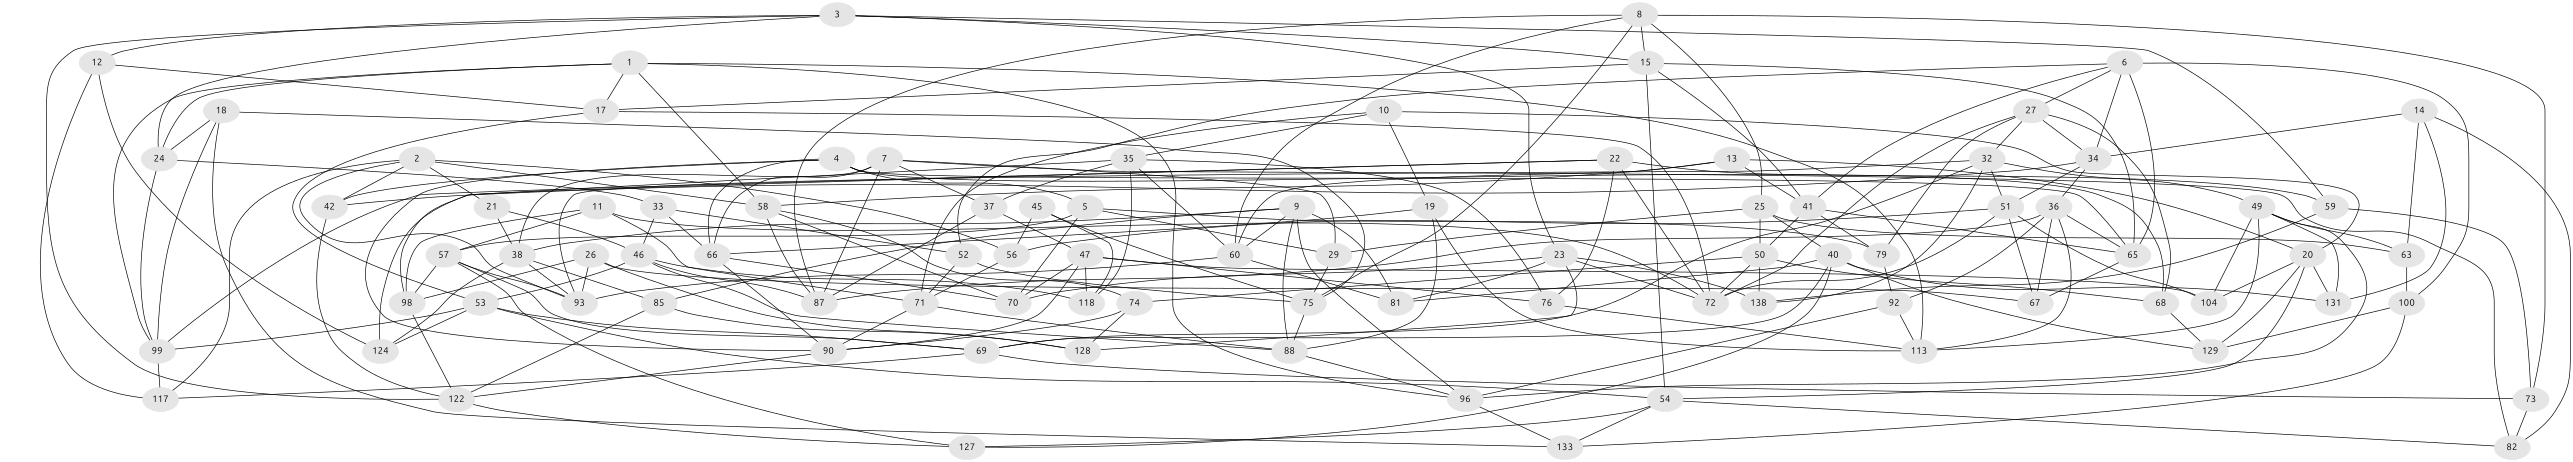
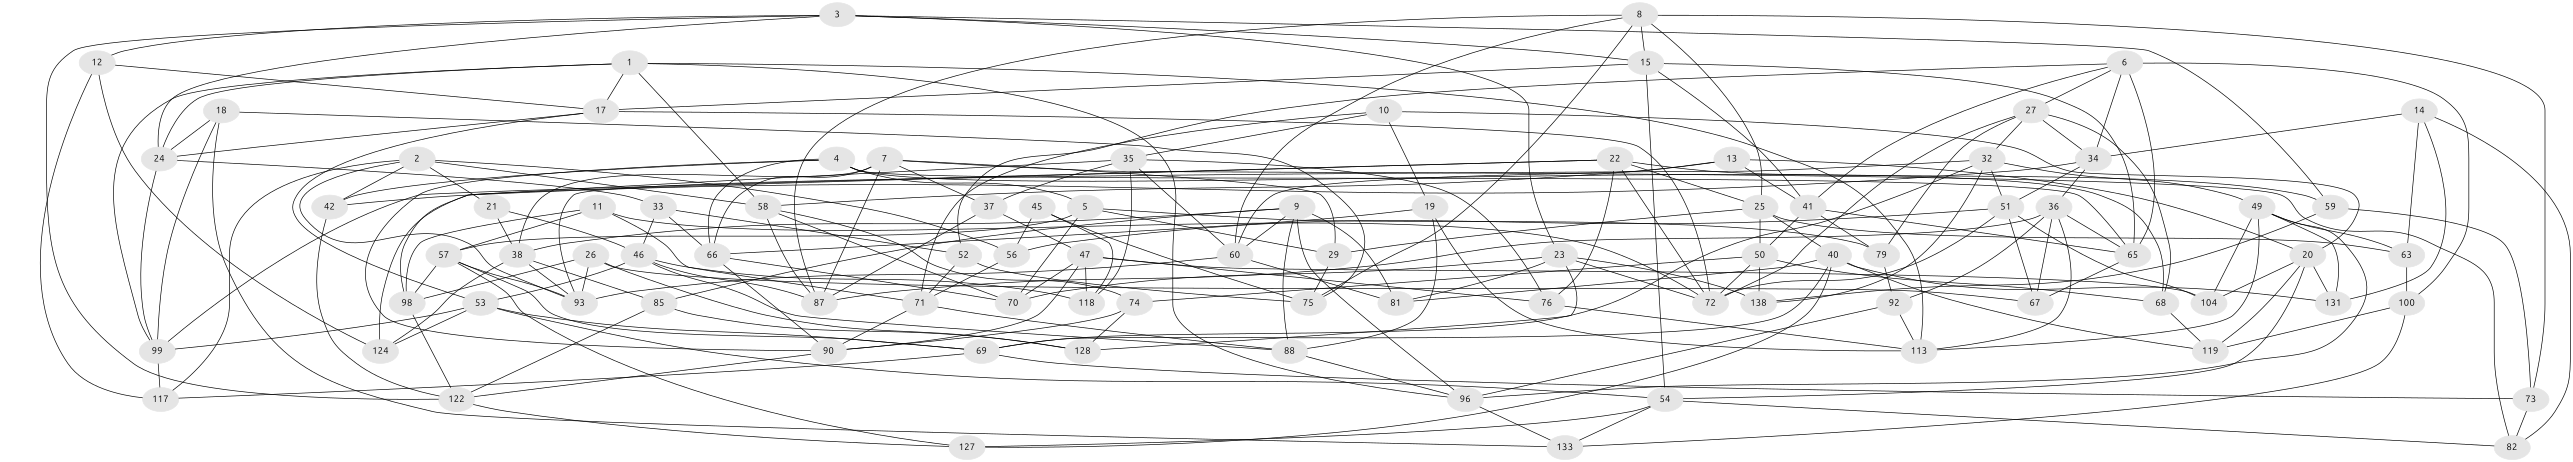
  graph {
    fontname=Ubuntu
    node [color=gray90 fontname=Ubuntu style=filled]
    edge [fontname=Ubuntu]
    1 [super="+112"]
    17 [super="+77"]
    24 [super="+30"]
    58 [super="+76"]
    96 [super="+135"]
    99 [super="+139"]
    113 [super="+136"]
    72 [super="+94"]
    53 [super="+80"]
    33
    70 [super="+89"]
    87 [super="+103"]
    74
    133
    117
    2 [super="+107"]
    21
    42
    56
    93 [super="+106"]
    38 [super="+132"]
    46 [super="+101"]
    122 [super="+134"]
    71 [super="+83"]
    3 [super="+102"]
    12
    15 [super="+28"]
    23 [super="+84"]
    59
    124
    65 [super="+121"]
    41 [super="+62"]
    54 [super="+55"]
    81
    128
    138
    73
    127
    4 [super="+43"]
    5 [super="+91"]
    66 [super="+125"]
    68
    90 [super="+97"]
    29
    57 [super="+130"]
    79
    67
-   119 [label=129]
+   119
    75 [super="+123"]
    98 [super="+114"]
    69 [super="+115"]
    92
    6 [super="+16"]
    27 [super="+129"]
    34 [super="+110"]
    52
    100
    32 [super="+61"]
    51 [super="+120"]
    36 [super="+108"]
    50 [super="+126"]
    7 [super="+48"]
    37
    82
    47 [super="+64"]
    85
    8 [super="+105"]
    25 [super="+39"]
    60 [super="+86"]
    63
    40 [super="+116"]
    88 [super="+111"]
    9 [super="+44"]
    10
    19
    20 [super="+109"]
    35 [super="+137"]
    131
    104
    n80 [label=76]
    118
    11
    13
    14
    18
    22 [super="+31"]
    26
    49 [super="+95"]
    45
    1 -- 17
    1 -- 24
    1 -- 58
    1 -- 96
    1 -- 99
    1 -- 113
+   17 -- 24
    17 -- 72
    17 -- 53
    24 -- 99
    24 -- 33
    58 -- 70
    58 -- 87
    58 -- 74
    96 -- 133
    99 -- 117
    53 -- 99
    53 -- 124
    53 -- 54
    53 -- 69
    33 -- 46
    33 -- 66
    33 -- 52
    74 -- 128
    74 -- 90
    2 -- 58
    2 -- 117
    2 -- 21
    2 -- 42
    2 -- 56
    2 -- 93
    21 -- 38
    21 -- 46 [weight=2]
    42 -- 122
    56 -- 71
    38 -- 93
    38 -- 124
    38 -- 85
    46 -- 53
    46 -- 87
    46 -- 88
    46 -- 118
    122 -- 127
    71 -- 90
    71 -- 88
    3 -- 24
    3 -- 122
    3 -- 12
    3 -- 15
    3 -- 23
    3 -- 59
    12 -- 17
    12 -- 117
    12 -- 124
    15 -- 17
    15 -- 65
    15 -- 41
    15 -- 54
    23 -- 72
    23 -- 70
    23 -- 81
    23 -- 128
    23 -- 138
    59 -- 138
    59 -- 73
    65 -- 67
    41 -- 65
    41 -- 79
    41 -- 50
    54 -- 133
    54 -- 127
    54 -- 82
    73 -- 82
    4 -- 42
    4 -- 65
    4 -- 5
    4 -- 66
    4 -- 68
    4 -- 90
    5 -- 70 [weight=2]
    5 -- 29
    5 -- 57
    5 -- 79
    66 -- 70
    66 -- 90
    68 -- 119
    90 -- 122
    29 -- 75
    57 -- 93
    57 -- 127
    57 -- 98
    57 -- 69
    79 -- 92
-   75 -- 88
    98 -- 122
    69 -- 117
    69 -- 73
    92 -- 96
    92 -- 113
    6 -- 65
    6 -- 41
    6 -- 27
    6 -- 34
    6 -- 52
    6 -- 100
    27 -- 72
    27 -- 68
    27 -- 79
    27 -- 34
    27 -- 32
    34 -- 42
    34 -- 51
    34 -- 36
    52 -- 71
    52 -- 75
    100 -- 133
    100 -- 119
    32 -- 93
    32 -- 138
    32 -- 69
    32 -- 51
    32 -- 49
    51 -- 72
    51 -- 56
    51 -- 67
    51 -- 104
    36 -- 113
    36 -- 87
    36 -- 65
    36 -- 67
    36 -- 92
    50 -- 72
    50 -- 74
    50 -- 138
    50 -- 68
    7 -- 87
    7 -- 38
    7 -- 66
    7 -- 29
    7 -- 37
    7 -- 82
    37 -- 87
    37 -- 47
    47 -- 70
    47 -- 90
    47 -- 104
    47 -- n80
    47 -- 118
    85 -- 122
    85 -- 128
    8 -- 87
    8 -- 15
    8 -- 73
    8 -- 75
    8 -- 25
    8 -- 60
    25 -- 29
    25 -- 50
    25 -- 63
    25 -- 40
    60 -- 93
    60 -- 81
    63 -- 100
    40 -- 81
    40 -- 127
    40 -- 119
    40 -- 69
    40 -- 131
    88 -- 96
    9 -- 96
    9 -- 38
    9 -- 81
    9 -- 85
    9 -- 60
    9 -- 88
    10 -- 71
    10 -- 19
    10 -- 20
    10 -- 35
    19 -- 113
    19 -- 66
    19 -- 88
    20 -- 54
    20 -- 119
    20 -- 131
    20 -- 104
    35 -- 98
    35 -- 37
    35 -- 60
    35 -- n80
    35 -- 118
    n80 -- 113
    11 -- 72
    11 -- 71
    11 -- 57
    11 -- 98
    13 -- 58
    13 -- 41
    13 -- 60
    13 -- 20
    14 -- 34
    14 -- 82
    14 -- 63
    14 -- 131
    18 -- 24
    18 -- 99
    18 -- 133
    18 -- 75
    22 -- 99
    22 -- 72
    22 -- 59
    22 -- 124
+   22 -- 25
    22 -- n80
    26 -- 93
    26 -- 128
    26 -- 67
    26 -- 98
    49 -- 96
    49 -- 113
    49 -- 63
    49 -- 131
    49 -- 104
    45 -- 56
    45 -- 75
    45 -- 118
  }
